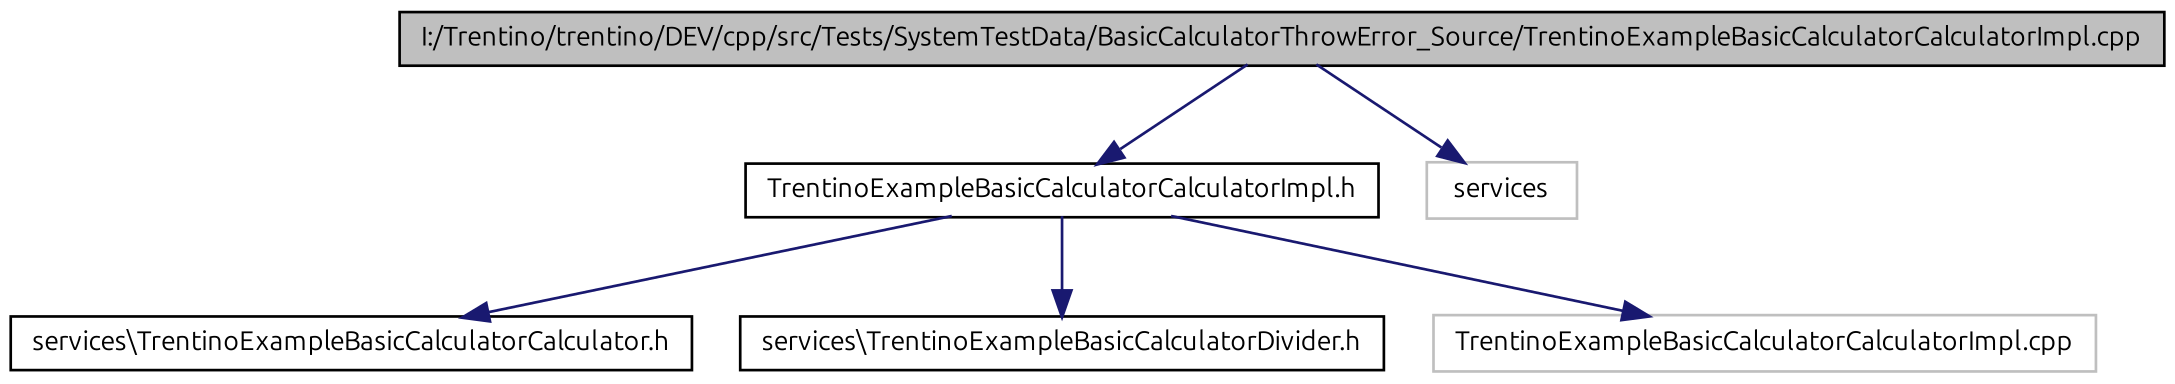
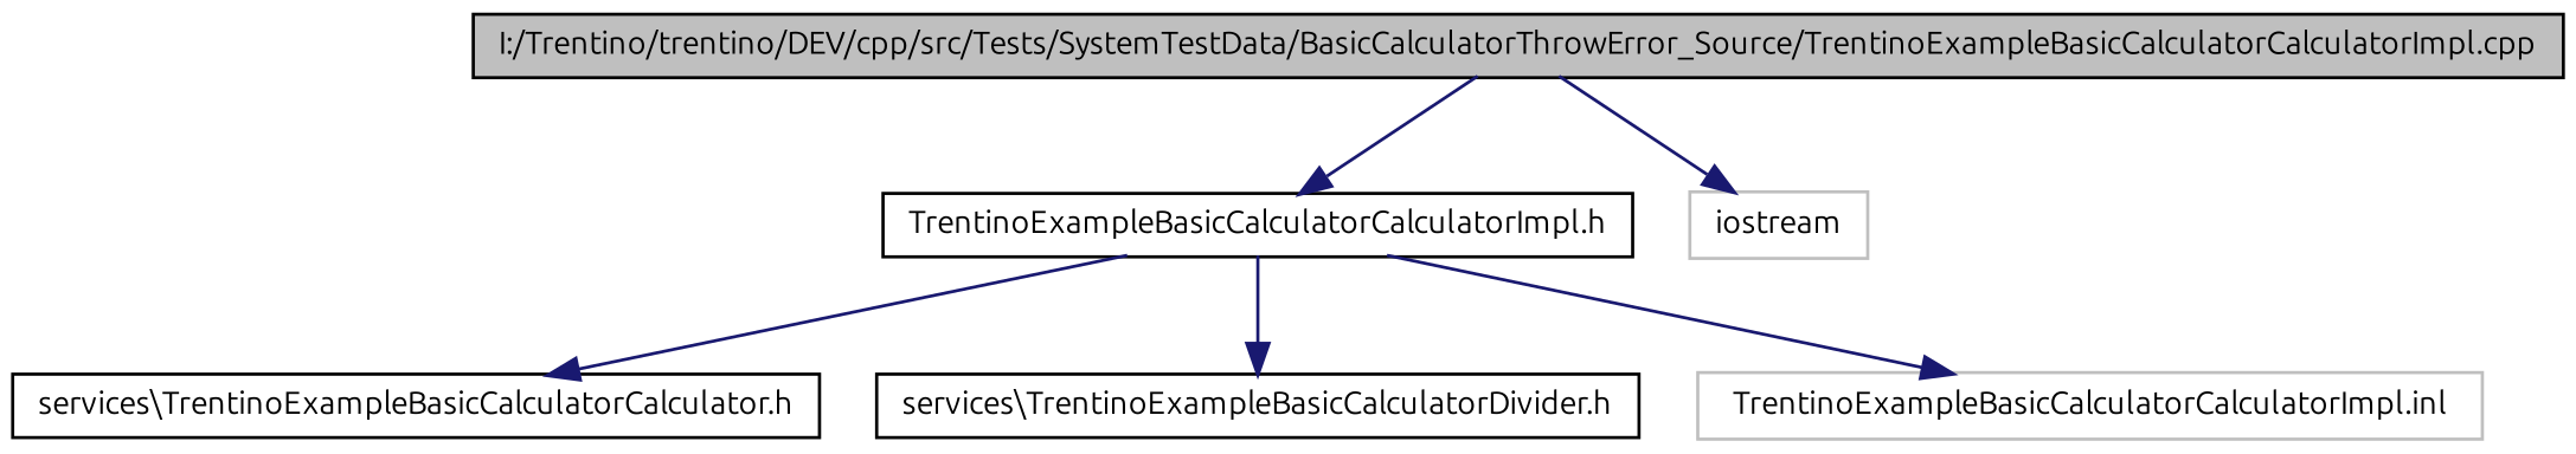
  digraph {
    fontname=Ubuntu
    node [color=black fillcolor=white fontname=Ubuntu fontsize=10 shape=record style=filled]
    edge [color=midnightblue fontname=Ubuntu fontsize=10 labelfontname=Helvetica labelfontsize=10 style=solid]
    n1 [fillcolor=grey75 fontcolor=black height=0.2 label="I:/Trentino/trentino/DEV/cpp/src/Tests/SystemTestData/BasicCalculatorThrowError_Source/TrentinoExampleBasicCalculatorCalculatorImpl.cpp" width=0.4]
    n2 [height=0.2 label="TrentinoExampleBasicCalculatorCalculatorImpl.h" width=0.4]
-   n3 [color=grey75 height=0.2 label=services width=0.4]
+   n3 [color=grey75 height=0.2 label=iostream width=0.4]
    n4 [height=0.2 label="services\\TrentinoExampleBasicCalculatorCalculator.h" width=0.4]
    n5 [height=0.2 label="services\\TrentinoExampleBasicCalculatorDivider.h" width=0.4]
-   n6 [color=grey75 height=0.2 label="TrentinoExampleBasicCalculatorCalculatorImpl.cpp" width=0.4]
+   n6 [color=grey75 height=0.2 label="TrentinoExampleBasicCalculatorCalculatorImpl.inl" width=0.4]
    n1 -> n2
    n1 -> n3
    n2 -> n4
    n2 -> n5
    n2 -> n6
  }
